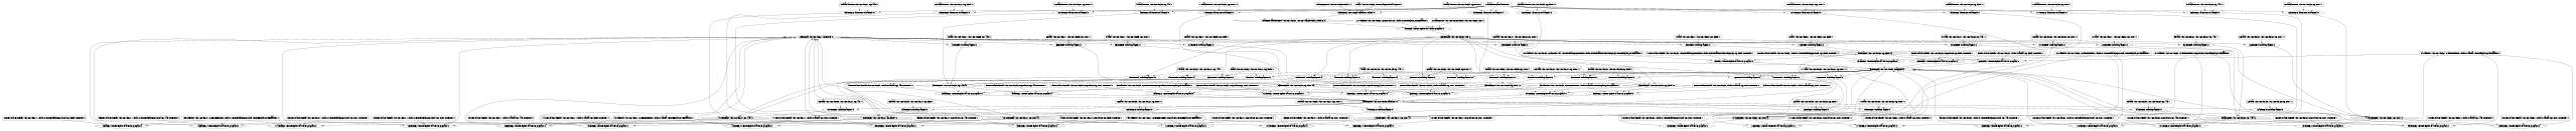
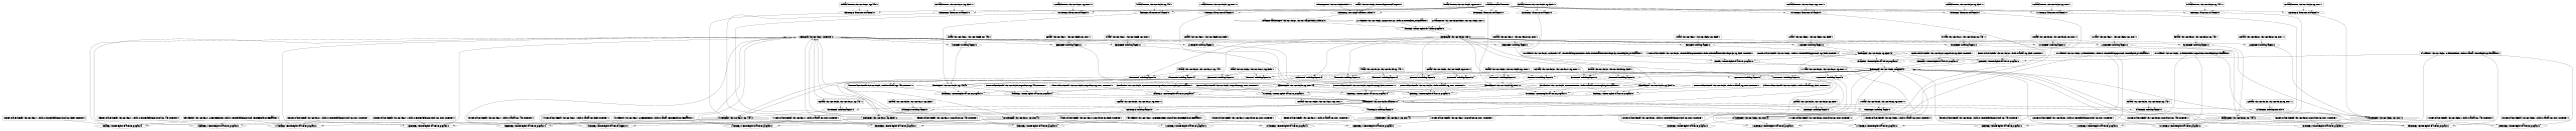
  digraph {
    node [shape=box]
    n1 [label="1:execCode('192.168.196.21',someUser):0" shape=diamond]
    n2 [label="9:RULE 5 (multi-hop access):0" shape=ellipse]
    n3 [label="27:RULE 5 (multi-hop access):0" shape=ellipse]
    n4 [label="41:RULE 5 (multi-hop access):0" shape=ellipse]
    n5 [label="53:RULE 5 (multi-hop access):0" shape=ellipse]
    n6 [label="65:RULE 5 (multi-hop access):0" shape=ellipse]
    n7 [label="90:RULE 5 (multi-hop access):0" shape=ellipse]
-   n8 [label="105:RULE 5 (multi-user access):0" shape=ellipse]
+   n8 [label="105:RULE 5 (multi-hop access):0" shape=ellipse]
    n9 [label="120:RULE 5 (multi-hop access):0" shape=ellipse]
    n10 [label="8:netAccess('192.168.196.32',tcp,'3389'):0" shape=diamond]
    n11 [label="26:netAccess('192.168.196.35',tcp,'3389'):0" shape=diamond]
    n12 [label="40:netAccess('192.168.196.35',tcp,'445'):0" shape=diamond]
    n13 [label="52:netAccess('192.168.196.35',tcp,'8080'):0" shape=diamond]
    n14 [label="64:netAccess('192.168.196.35',tcp,'8081'):0" shape=diamond]
    n15 [label="89:netAccess('192.168.196.32',tcp,'445'):0" shape=diamond]
    n16 [label="104:netAccess('192.168.196.32',tcp,'8080'):0" shape=diamond]
    n17 [label="119:netAccess('192.168.196.32',tcp,'8081'):0" shape=diamond]
    n18 [label="2:RULE 2 (remote exploit of a server program):0" shape=ellipse]
    n19 [label="3:netAccess('192.168.196.21',tcp,'3389'):0" shape=diamond]
-   n20 [label="140:RULE 2 (remote exploit of a server program):0" shape=ellipse]
+   n20 [label="140:RULE 2 (remote exploit of a server httpPort):0" shape=ellipse]
    n21 [label="143:RULE 2 (remote exploit of a server program):0" shape=ellipse]
    n22 [label="4:RULE 5 (multi-hop access):0" shape=ellipse]
    n23 [label="5:hacl('192.168.196.32','192.168.196.21',tcp,'3389'):1"]
    n24 [label="133:RULE 5 (multi-hop access):0" shape=ellipse]
    n25 [label="6:execCode('192.168.196.32',someUser):0" shape=diamond]
    n26 [label="29:RULE 5 (multi-hop access):0" shape=ellipse]
    n27 [label="43:RULE 5 (multi-hop access):0" shape=ellipse]
    n28 [label="55:RULE 5 (multi-hop access):0" shape=ellipse]
    n29 [label="67:RULE 5 (multi-hop access):0" shape=ellipse]
    n30 [label="148:RULE 5 (multi-hop access):0" shape=ellipse]
    n31 [label="162:RULE 5 (multi-hop access):0" shape=ellipse]
    n32 [label="176:RULE 5 (multi-hop access):0" shape=ellipse]
-   n33 [label="116:RULE 2 (remote someUser of a server program):0" shape=ellipse]
+   n33 [label="116:RULE 2 (remote exploit of a server program):0" shape=ellipse]
    n34 [label="147:netAccess('192.168.196.21',tcp,'445'):0" shape=diamond]
    n35 [label="161:netAccess('192.168.196.21',tcp,'8080'):0" shape=diamond]
    n36 [label="175:netAccess('192.168.196.21',tcp,'8081'):0" shape=diamond]
    n37 [label="7:RULE 2 (remote exploit of a server program):0" shape=ellipse]
    n38 [label="79:RULE 2 (remote exploit of a server program):0" shape=ellipse]
    n39 [label="82:RULE 2 (remote exploit of a server program):0" shape=ellipse]
    n40 [label="85:RULE 2 (remote exploit of a server program):0" shape=ellipse]
    n41 [label="10:hacl('192.168.196.21','192.168.196.32',tcp,'3389'):1"]
    n42 [label="11:RULE 5 (multi-hop access):0" shape=ellipse]
    n43 [label="12:hacl('192.168.196.32','192.168.196.32',tcp,'3389'):1"]
    n44 [label="13:execCode('192.168.196.32',user):0" shape=diamond]
    n45 [label="31:RULE 5 (multi-hop access):0" shape=ellipse]
    n46 [label="45:RULE 5 (multi-hop access):0" shape=ellipse]
    n47 [label="57:RULE 5 (multi-hop access):0" shape=ellipse]
    n48 [label="69:RULE 5 (multi-hop access):0" shape=ellipse]
    n49 [label="92:RULE 5 (multi-hop access):0" shape=ellipse]
    n50 [label="107:RULE 5 (multi-hop access):0" shape=ellipse]
    n51 [label="122:RULE 5 (multi-hop access):0" shape=ellipse]
    n52 [label="150:RULE 5 (multi-hop access):0" shape=ellipse]
    n53 [label="164:RULE 5 (multi-hop access):0" shape=ellipse]
    n54 [label="178:RULE 5 (multi-hop access):0" shape=ellipse]
    n55 [label="14:RULE 3 (remote exploit for a client program):0" shape=ellipse]
    n56 [label="15:accessMaliciousInput('192.168.196.32','192.168.196.32_victim',windows):0" shape=diamond]
    n57 [label="16:RULE 22 (Browsing a malicious website):0" shape=ellipse]
    n58 [label="17:attackerLocated(internet):1"]
    n59 [label="32:RULE 6 (direct network access):0" shape=ellipse]
    n60 [label="46:RULE 6 (direct network access):0" shape=ellipse]
    n61 [label="58:RULE 6 (direct network access):0" shape=ellipse]
    n62 [label="70:RULE 6 (direct network access):0" shape=ellipse]
    n63 [label="75:RULE 6 (direct network access):0" shape=ellipse]
    n64 [label="96:RULE 6 (direct network access):0" shape=ellipse]
    n65 [label="111:RULE 6 (direct network access):0" shape=ellipse]
    n66 [label="126:RULE 6 (direct network access):0" shape=ellipse]
    n67 [label="136:RULE 6 (direct network access):0" shape=ellipse]
    n68 [label="153:RULE 6 (direct network access):0" shape=ellipse]
    n69 [label="167:RULE 6 (direct network access):0" shape=ellipse]
    n70 [label="181:RULE 6 (direct network access):0" shape=ellipse]
    n71 [label="18:hacl('192.168.196.32',internet,httpProtocol,httpPort):1"]
    n72 [label="19:inCompetent('192.168.196.32_victim'):1"]
    n73 [label="20:hasAccount('192.168.196.32_victim','192.168.196.32',user):1"]
    n74 [label="21:vulExists('192.168.196.32','CVE-2016-0128',windows,remoteClient,privEscalation):1"]
    n75 [label="22:RULE 5 (multi-hop access):0" shape=ellipse]
    n76 [label="23:hacl('192.168.196.35','192.168.196.32',tcp,'3389'):1"]
    n77 [label="24:execCode('192.168.196.35',someUser):0" shape=diamond]
    n78 [label="94:RULE 5 (multi-hop access):0" shape=ellipse]
    n79 [label="109:RULE 5 (multi-hop access):0" shape=ellipse]
-   n80 [label="124:RULE 5 (multi-hop access):0" shape=ellipse]
+   n80 [label="124:RULE 5 (multi-hop network):0" shape=ellipse]
    n81 [label="134:RULE 5 (multi-hop access):0" shape=ellipse]
    n82 [label="151:RULE 5 (multi-hop access):0" shape=ellipse]
    n83 [label="165:RULE 5 (multi-hop access):0" shape=ellipse]
    n84 [label="179:RULE 5 (multi-hop access):0" shape=ellipse]
    n85 [label="25:RULE 2 (remote exploit of a server program):0" shape=ellipse]
    n86 [label="36:RULE 2 (remote exploit of a server program):0" shape=ellipse]
    n87 [label="28:hacl('192.168.196.21','192.168.196.35',tcp,'3389'):1"]
    n88 [label="30:hacl('192.168.196.32','192.168.196.35',tcp,'3389'):1"]
    n89 [label="33:hacl(internet,'192.168.196.35',tcp,'3389'):1"]
    n90 [label="34:networkServiceInfo('192.168.196.35','windows samba',tcp,'3389',someUser):1"]
    n91 [label="35:vulExists('192.168.196.35','CVE-XXXX-XXXX','windows samba',remoteExploit,privEscalation):1"]
    n92 [label="39:RULE 2 (remote exploit of a server program):0" shape=ellipse]
    n93 [label="51:RULE 2 (remote exploit of a server program):0" shape=ellipse]
    n94 [label="63:RULE 2 (remote exploit of a server program):0" shape=ellipse]
    n95 [label="37:networkServiceInfo('192.168.196.35',no_products,tcp,'3389',someUser):1"]
    n96 [label="38:vulExists('192.168.196.35','CVE-XXXX-XXXX',no_products,remoteExploit,privEscalation):1"]
    n97 [label="49:RULE 2 (remote exploit of a server program):0" shape=ellipse]
    n98 [label="61:RULE 2 (remote exploit of a server program):0" shape=ellipse]
    n99 [label="73:RULE 2 (remote exploit of a server program):0" shape=ellipse]
    n100 [label="42:hacl('192.168.196.21','192.168.196.35',tcp,'445'):1"]
    n101 [label="44:hacl('192.168.196.32','192.168.196.35',tcp,'445'):1"]
    n102 [label="47:hacl(internet,'192.168.196.35',tcp,'445'):1"]
    n103 [label="48:networkServiceInfo('192.168.196.35','windows samba',tcp,'445',someUser):1"]
    n104 [label="50:networkServiceInfo('192.168.196.35',no_products,tcp,'445',someUser):1"]
    n105 [label="54:hacl('192.168.196.21','192.168.196.35',tcp,'8080'):1"]
    n106 [label="56:hacl('192.168.196.32','192.168.196.35',tcp,'8080'):1"]
    n107 [label="59:hacl(internet,'192.168.196.35',tcp,'8080'):1"]
    n108 [label="60:networkServiceInfo('192.168.196.35','windows samba',tcp,'8080',someUser):1"]
    n109 [label="62:networkServiceInfo('192.168.196.35',no_products,tcp,'8080',someUser):1"]
    n110 [label="66:hacl('192.168.196.21','192.168.196.35',tcp,'8081'):1"]
    n111 [label="68:hacl('192.168.196.32','192.168.196.35',tcp,'8081'):1"]
    n112 [label="71:hacl(internet,'192.168.196.35',tcp,'8081'):1"]
    n113 [label="72:networkServiceInfo('192.168.196.35','windows samba',tcp,'8081',someUser):1"]
    n114 [label="74:networkServiceInfo('192.168.196.35',no_products,tcp,'8081',someUser):1"]
    n115 [label="76:hacl(internet,'192.168.196.32',tcp,'3389'):1"]
    n116 [label="77:networkServiceInfo('192.168.196.32','remote_desktop_connection windows_terminal_services_using_rdp',tcp,'3389',someUser):1"]
    n117 [label="78:vulExists('192.168.196.32','CVE-2005-1794','remote_desktop_connection windows_terminal_services_using_rdp',remoteExploit,privEscalation):1"]
    n118 [label="80:networkServiceInfo('192.168.196.32','windows remote_desktop_protocol',tcp,'3389',someUser):1"]
    n119 [label="81:vulExists('192.168.196.32','CVE-XXXX-XXXX','windows remote_desktop_protocol',remoteExploit,privEscalation):1"]
    n120 [label="88:RULE 2 (remote exploit of a server program):0" shape=ellipse]
    n121 [label="103:RULE 2 (remote exploit of a server program):0" shape=ellipse]
    n122 [label="118:RULE 2 (remote exploit of a server program):0" shape=ellipse]
    n123 [label="83:networkServiceInfo('192.168.196.32','windows samba',tcp,'3389',someUser):1"]
    n124 [label="84:vulExists('192.168.196.32','CVE-XXXX-XXXX','windows samba',remoteExploit,privEscalation):1"]
    n125 [label="99:RULE 2 (remote exploit of a server program):0" shape=ellipse]
    n126 [label="114:RULE 2 (remote exploit of a server program):0" shape=ellipse]
    n127 [label="129:RULE 2 (remote exploit of a server program):0" shape=ellipse]
    n128 [label="86:networkServiceInfo('192.168.196.32',no_products,tcp,'3389',someUser):1"]
    n129 [label="87:vulExists('192.168.196.32','CVE-XXXX-XXXX',no_products,remoteExploit,privEscalation):1"]
    n130 [label="101:RULE 2 (remote exploit of a server program):0" shape=ellipse]
    n131 [label="131:RULE 2 (remote exploit of a server program):0" shape=ellipse]
    n132 [label="91:hacl('192.168.196.21','192.168.196.32',tcp,'445'):1"]
    n133 [label="93:hacl('192.168.196.32','192.168.196.32',tcp,'445'):1"]
    n134 [label="95:hacl('192.168.196.35','192.168.196.32',tcp,'445'):1"]
    n135 [label="97:hacl(internet,'192.168.196.32',tcp,'445'):1"]
    n136 [label="98:networkServiceInfo('192.168.196.32','windows remote_desktop_protocol',tcp,'445',someUser):1"]
    n137 [label="100:networkServiceInfo('192.168.196.32','windows samba',tcp,'445',someUser):1"]
    n138 [label="102:networkServiceInfo('192.168.196.32',no_products,tcp,'445',someUser):1"]
    n139 [label="106:hacl('192.168.196.21','192.168.196.32',tcp,'8080'):1"]
    n140 [label="108:hacl('192.168.196.32','192.168.196.32',tcp,'8080'):1"]
    n141 [label="110:hacl('192.168.196.35','192.168.196.32',tcp,'8080'):1"]
    n142 [label="112:hacl(internet,'192.168.196.32',tcp,'8080'):1"]
    n143 [label="113:networkServiceInfo('192.168.196.32','windows remote_desktop_protocol',tcp,'8080',someUser):1"]
    n144 [label="115:networkServiceInfo('192.168.196.32','windows samba',tcp,'8080',someUser):1"]
    n145 [label="117:networkServiceInfo('192.168.196.32',no_products,tcp,'8080',someUser):1"]
    n146 [label="121:hacl('192.168.196.21','192.168.196.32',tcp,'8081'):1"]
    n147 [label="123:hacl('192.168.196.32','192.168.196.32',tcp,'8081'):1"]
    n148 [label="125:hacl('192.168.196.35','192.168.196.32',tcp,'8081'):1"]
    n149 [label="127:hacl(internet,'192.168.196.32',tcp,'8081'):1"]
    n150 [label="128:networkServiceInfo('192.168.196.32','windows remote_desktop_protocol',tcp,'8081',someUser):1"]
    n151 [label="130:networkServiceInfo('192.168.196.32','windows samba',tcp,'8081',someUser):1"]
    n152 [label="132:networkServiceInfo('192.168.196.32',no_products,tcp,'8081',someUser):1"]
    n153 [label="135:hacl('192.168.196.35','192.168.196.21',tcp,'3389'):1"]
    n154 [label="137:hacl(internet,'192.168.196.21',tcp,'3389'):1"]
    n155 [label="138:networkServiceInfo('192.168.196.21','windows remote_desktop_protocol',tcp,'3389',someUser):1"]
    n156 [label="139:vulExists('192.168.196.21','CVE-XXXX-XXXX','windows remote_desktop_protocol',remoteExploit,privEscalation):1"]
    n157 [label="146:RULE 2 (remote exploit of a server program):0" shape=ellipse]
    n158 [label="160:RULE 2 (remote exploit of a server program):0" shape=ellipse]
    n159 [label="174:RULE 2 (remote exploit of a server program):0" shape=ellipse]
    n160 [label="141:networkServiceInfo('192.168.196.21','windows samba',tcp,'3389',someUser):1"]
    n161 [label="142:vulExists('192.168.196.21','CVE-XXXX-XXXX','windows samba',remoteExploit,privEscalation):1"]
    n162 [label="156:RULE 2 (remote exploit of a server program):0" shape=ellipse]
    n163 [label="170:RULE 2 (remote exploit of a server program):0" shape=ellipse]
    n164 [label="184:RULE 2 (remote exploit of a server program):0" shape=ellipse]
    n165 [label="144:networkServiceInfo('192.168.196.21',no_products,tcp,'3389',someUser):1"]
    n166 [label="145:vulExists('192.168.196.21','CVE-XXXX-XXXX',no_products,remoteExploit,privEscalation):1"]
    n167 [label="158:RULE 2 (remote exploit of a server program):0" shape=ellipse]
    n168 [label="172:RULE 2 (remote exploit of a server program):0" shape=ellipse]
    n169 [label="186:RULE 2 (remote exploit of a server program):0" shape=ellipse]
    n170 [label="149:hacl('192.168.196.32','192.168.196.21',tcp,'445'):1"]
    n171 [label="152:hacl('192.168.196.35','192.168.196.21',tcp,'445'):1"]
    n172 [label="154:hacl(internet,'192.168.196.21',tcp,'445'):1"]
    n173 [label="155:networkServiceInfo('192.168.196.21','windows remote_desktop_protocol',tcp,'445',someUser):1"]
    n174 [label="157:networkServiceInfo('192.168.196.21','windows samba',tcp,'445',someUser):1"]
    n175 [label="159:networkServiceInfo('192.168.196.21',no_products,tcp,'445',someUser):1"]
    n176 [label="163:hacl('192.168.196.32','192.168.196.21',tcp,'8080'):1"]
    n177 [label="166:hacl('192.168.196.35','192.168.196.21',tcp,'8080'):1"]
    n178 [label="168:hacl(internet,'192.168.196.21',tcp,'8080'):1"]
    n179 [label="169:networkServiceInfo('192.168.196.21','windows remote_desktop_protocol',tcp,'8080',someUser):1"]
    n180 [label="171:networkServiceInfo('192.168.196.21','windows samba',tcp,'8080',someUser):1"]
    n181 [label="173:networkServiceInfo('192.168.196.21',no_products,tcp,'8080',someUser):1"]
    n182 [label="177:hacl('192.168.196.32','192.168.196.21',tcp,'8081'):1"]
    n183 [label="180:hacl('192.168.196.35','192.168.196.21',tcp,'8081'):1"]
    n184 [label="182:hacl(internet,'192.168.196.21',tcp,'8081'):1"]
    n185 [label="183:networkServiceInfo('192.168.196.21','windows remote_desktop_protocol',tcp,'8081',someUser):1"]
    n186 [label="185:networkServiceInfo('192.168.196.21','windows samba',tcp,'8081',someUser):1"]
    n187 [label="187:networkServiceInfo('192.168.196.21',no_products,tcp,'8081',someUser):1"]
    n1 -> n2
    n1 -> n3
    n1 -> n4
    n1 -> n5
    n1 -> n6
    n1 -> n7
    n1 -> n8
    n1 -> n9
    n2 -> n10
    n3 -> n11
    n4 -> n12
    n5 -> n13
    n6 -> n14
    n7 -> n15
    n8 -> n16
    n9 -> n17
    n10 -> n37
    n10 -> n38
    n10 -> n39
    n10 -> n40
    n11 -> n85
    n11 -> n86
    n12 -> n92
    n12 -> n97
    n13 -> n93
    n13 -> n98
    n14 -> n94
    n14 -> n99
    n15 -> n120
    n15 -> n125
    n15 -> n130
    n16 -> n33
    n16 -> n121
    n16 -> n126
    n17 -> n122
    n17 -> n127
    n17 -> n131
    n18 -> n1
    n19 -> n18
    n19 -> n20
    n19 -> n21
    n20 -> n1
    n21 -> n1
    n22 -> n19
    n23 -> n22
    n23 -> n24
    n24 -> n19
    n25 -> n22
    n25 -> n26
    n25 -> n27
    n25 -> n28
    n25 -> n29
    n25 -> n30
    n25 -> n31
    n25 -> n32
    n25 -> n33
    n26 -> n11
    n27 -> n12
    n28 -> n13
    n29 -> n14
    n30 -> n34
    n31 -> n35
    n32 -> n36
    n34 -> n157
    n34 -> n162
    n34 -> n167
    n35 -> n158
    n35 -> n163
    n35 -> n168
    n36 -> n159
    n36 -> n164
    n36 -> n169
    n37 -> n25
    n38 -> n25
    n39 -> n25
    n40 -> n25
    n41 -> n2
    n42 -> n10
    n43 -> n42
    n44 -> n24
    n44 -> n42
    n44 -> n45
    n44 -> n46
    n44 -> n47
    n44 -> n48
    n44 -> n49
    n44 -> n50
    n44 -> n51
    n44 -> n52
    n44 -> n53
    n44 -> n54
    n45 -> n11
    n46 -> n12
    n47 -> n13
    n48 -> n14
    n49 -> n15
    n50 -> n16
    n51 -> n17
    n52 -> n34
    n53 -> n35
    n54 -> n36
    n55 -> n44
    n56 -> n55
    n57 -> n56
    n58 -> n57
    n58 -> n59
    n58 -> n60
    n58 -> n61
    n58 -> n62
    n58 -> n63
    n58 -> n64
    n58 -> n65
    n58 -> n66
    n58 -> n67
    n58 -> n68
    n58 -> n69
    n58 -> n70
    n59 -> n11
    n60 -> n12
    n61 -> n13
    n62 -> n14
    n63 -> n10
    n64 -> n15
    n65 -> n16
    n66 -> n17
    n67 -> n19
    n68 -> n34
    n69 -> n35
    n70 -> n36
    n71 -> n57
    n72 -> n57
    n73 -> n55
    n74 -> n55
    n75 -> n10
    n76 -> n75
    n77 -> n75
    n77 -> n78
    n77 -> n79
    n77 -> n80
    n77 -> n81
    n77 -> n82
    n77 -> n83
    n77 -> n84
    n78 -> n15
    n79 -> n16
    n80 -> n17
    n81 -> n19
    n82 -> n34
    n83 -> n35
    n84 -> n36
    n85 -> n77
    n86 -> n77
    n87 -> n3
    n88 -> n26
    n88 -> n45
    n89 -> n59
    n90 -> n85
    n91 -> n85
    n91 -> n92
    n91 -> n93
    n91 -> n94
    n92 -> n77
    n93 -> n77
    n94 -> n77
    n95 -> n86
    n96 -> n86
    n96 -> n97
    n96 -> n98
    n96 -> n99
    n97 -> n77
    n98 -> n77
    n99 -> n77
    n100 -> n4
    n101 -> n27
    n101 -> n46
    n102 -> n60
    n103 -> n92
    n104 -> n97
    n105 -> n5
    n106 -> n28
    n106 -> n47
    n107 -> n61
    n108 -> n93
    n109 -> n98
    n110 -> n6
    n111 -> n29
    n111 -> n48
    n112 -> n62
    n113 -> n94
    n114 -> n99
    n115 -> n63
    n116 -> n37
    n117 -> n37
    n118 -> n38
    n119 -> n38
    n119 -> n120
    n119 -> n121
    n119 -> n122
    n120 -> n25
    n121 -> n25
    n122 -> n25
    n123 -> n39
    n124 -> n39
    n124 -> n125
    n124 -> n126
    n124 -> n127
    n125 -> n25
    n126 -> n25
    n127 -> n25
    n128 -> n40
    n129 -> n33
    n129 -> n40
    n129 -> n130
    n129 -> n131
    n130 -> n25
    n131 -> n25
    n132 -> n7
    n133 -> n49
    n134 -> n78
    n135 -> n64
    n136 -> n120
    n137 -> n125
    n138 -> n130
    n139 -> n8
    n140 -> n50
    n141 -> n79
    n142 -> n65
    n143 -> n121
    n144 -> n126
    n145 -> n33
    n146 -> n9
    n147 -> n51
    n148 -> n80
    n149 -> n66
    n150 -> n122
    n151 -> n127
    n152 -> n131
    n153 -> n81
    n154 -> n67
    n155 -> n18
    n156 -> n18
    n156 -> n157
    n156 -> n158
    n156 -> n159
    n157 -> n1
    n158 -> n1
    n159 -> n1
    n160 -> n20
    n161 -> n20
    n161 -> n162
    n161 -> n163
    n161 -> n164
    n162 -> n1
    n163 -> n1
    n164 -> n1
    n165 -> n21
    n166 -> n21
    n166 -> n167
    n166 -> n168
    n166 -> n169
    n167 -> n1
    n168 -> n1
    n169 -> n1
    n170 -> n30
    n170 -> n52
    n171 -> n82
    n172 -> n68
    n173 -> n157
    n174 -> n162
    n175 -> n167
    n176 -> n31
    n176 -> n53
    n177 -> n83
    n178 -> n69
    n179 -> n158
    n180 -> n163
    n181 -> n168
    n182 -> n32
    n182 -> n54
    n183 -> n84
    n184 -> n70
    n185 -> n159
    n186 -> n164
    n187 -> n169
  }
